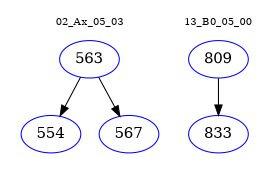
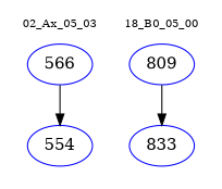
  digraph {
    node [color=blue]
    edge [color=black]
-   n1 [label=563]
+   n1 [label=566]
    n2 [label=554]
-   n3 [label=567]
    n4 [label=809]
    n5 [label=833]
    subgraph cluster_1 {
      color=white
      fontsize=10
      label="02_Ax_05_03"
      n1
      n2
-     n3
    }
    subgraph cluster_2 {
      color=white
      fontsize=10
-     label="13_B0_05_00"
+     label="18_B0_05_00"
      n4
      n5
    }
    n1 -> n2
-   n1 -> n3
    n4 -> n5
  }
